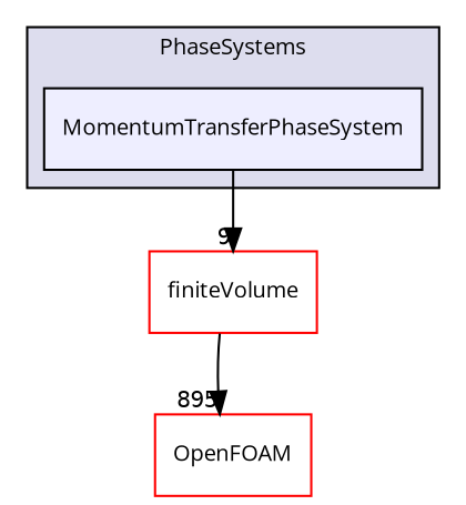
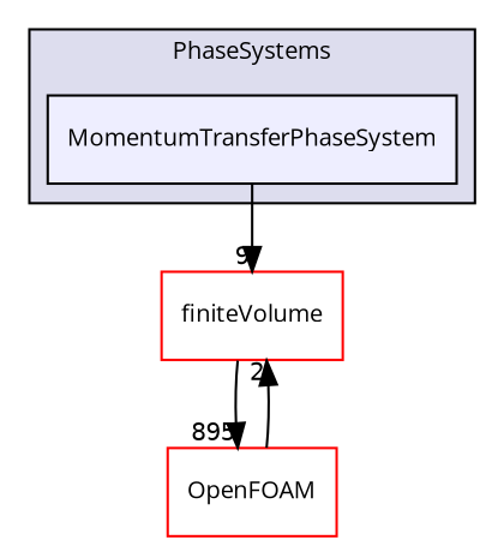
  digraph {
    compound=true
    fontname="Open Sans"
    node [fontname="Open Sans" fontsize=10 shape=box color=red]
    edge [fontname="Open Sans" labeldistance=1.5 labelfontname=Helvetica labelfontsize=10]
    n1 [fillcolor="#eeeeff" label=MomentumTransferPhaseSystem pencolor=black style=filled color=""]
    n2 [label=finiteVolume]
    n3 [label=OpenFOAM]
    subgraph cluster_1 {
      bgcolor="#ddddee"
      fontsize=10
      label=PhaseSystems
      pencolor=black
      n1
    }
    n1 -> n2 [headlabel=9]
    n2 -> n3 [headlabel=895]
+   n3 -> n2 [headlabel=2]
  }
